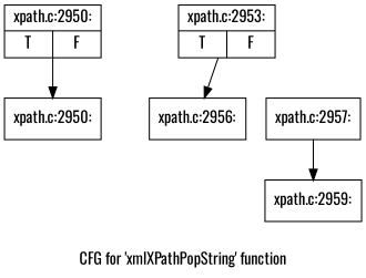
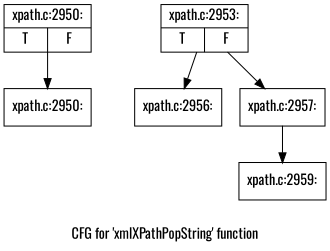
  digraph {
    fontname=Oswald
    label="CFG for 'xmlXPathPopString' function"
    node [fontname=Oswald shape=record]
    edge [fontname=Oswald]
    n1 [label="{xpath.c:2950:|{<s0>T|<s1>F}}"]
    n2 [label="{xpath.c:2950:}"]
    n3 [label="{xpath.c:2953:|{<s0>T|<s1>F}}"]
    n4 [label="{xpath.c:2956:}"]
    n5 [label="{xpath.c:2957:}"]
    n6 [label="{xpath.c:2959:}"]
    n1 -> n2
    n3 -> n4
+   n3 -> n5
    n5 -> n6
  }
